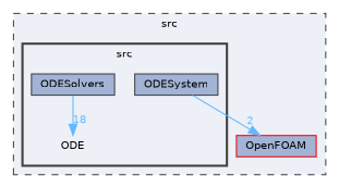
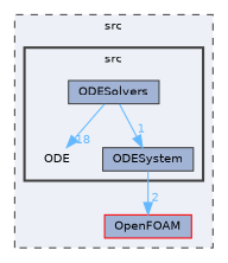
  digraph {
    compound=true
    fontname="DejaVu Sans"
    node [fontname="DejaVu Sans" fontsize=10 shape=box color=grey25 fillcolor="#a2b4d6" style=filled]
    edge [color=steelblue1 fontcolor=steelblue1 fontname="DejaVu Sans" fontsize=10 labeldistance=1.5 labelfontname=Helvetica labelfontsize=10]
    n1 [height=0.2 label=ODE shape=plaintext width=0.4 color="" fillcolor="" style=""]
    n2 [height=0.2 label=ODESolvers width=0.4]
    n3 [height=0.2 label=ODESystem width=0.4]
    n4 [color=red height=0.2 label=OpenFOAM width=0.4]
    subgraph cluster_1 {
      bgcolor="#edf0f7"
      fontsize=10
      label=src
      pencolor=grey25
      style="filled,dashed"
      n4
      subgraph cluster_2 {
        bgcolor="#edf0f7"
        fontsize=10
        label=src
        pencolor=grey25
        style="filled,bold"
        n1
        n2
        n3
      }
    }
    n2 -> n1 [headlabel=18]
+   n2 -> n3 [headlabel=1]
    n3 -> n4 [headlabel=2]
  }
